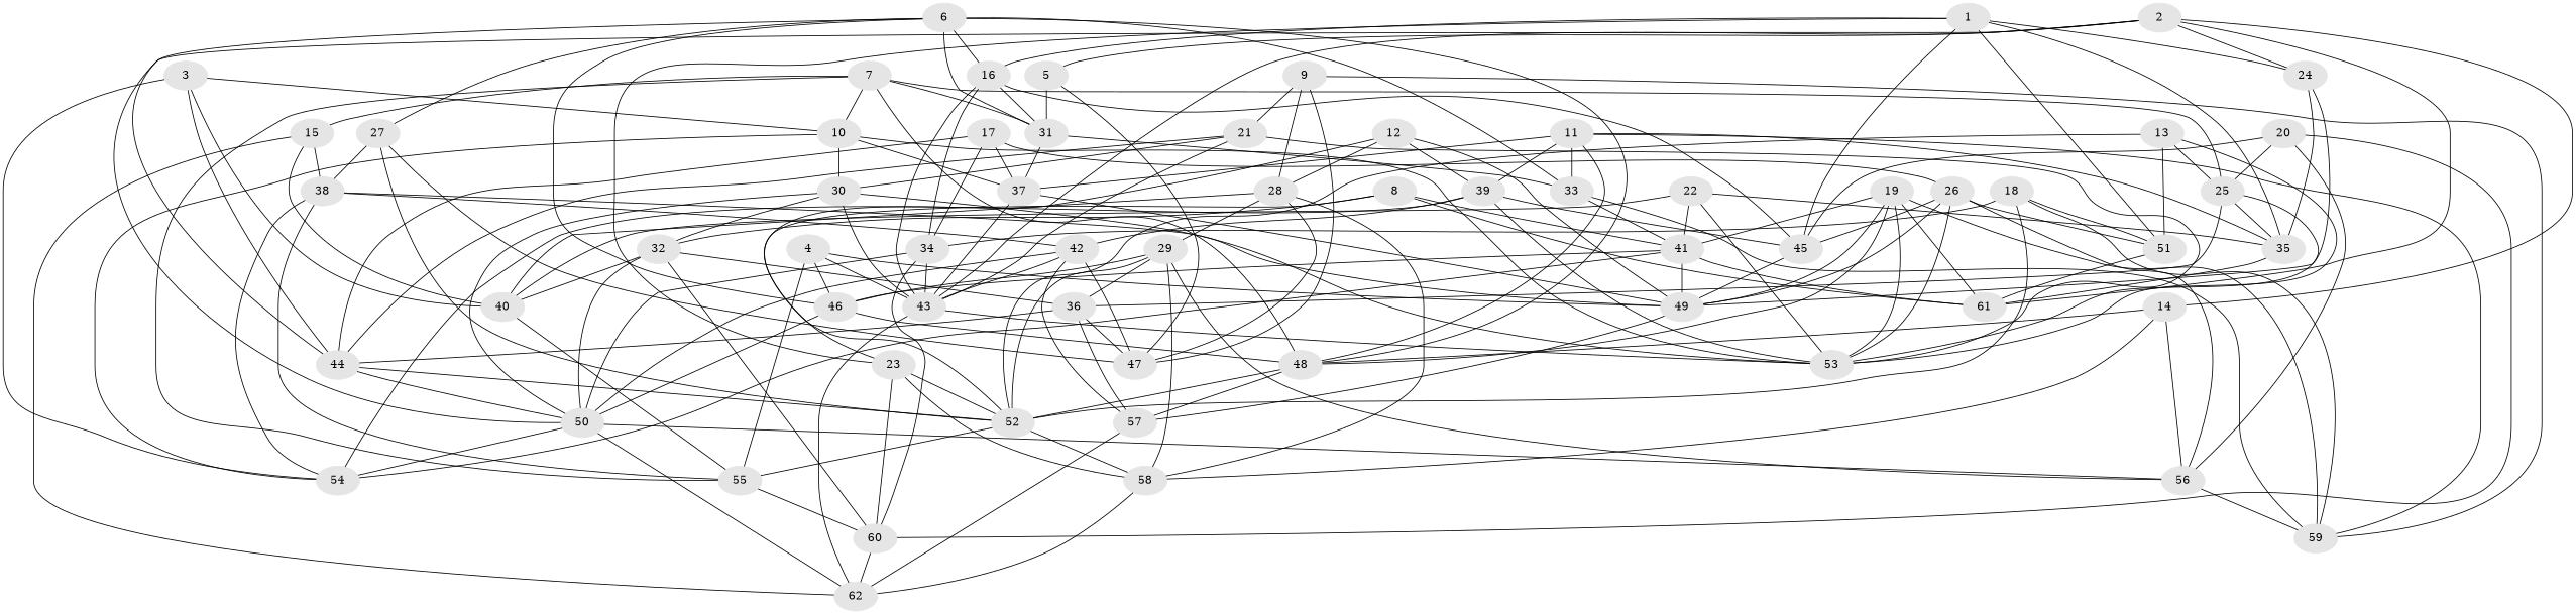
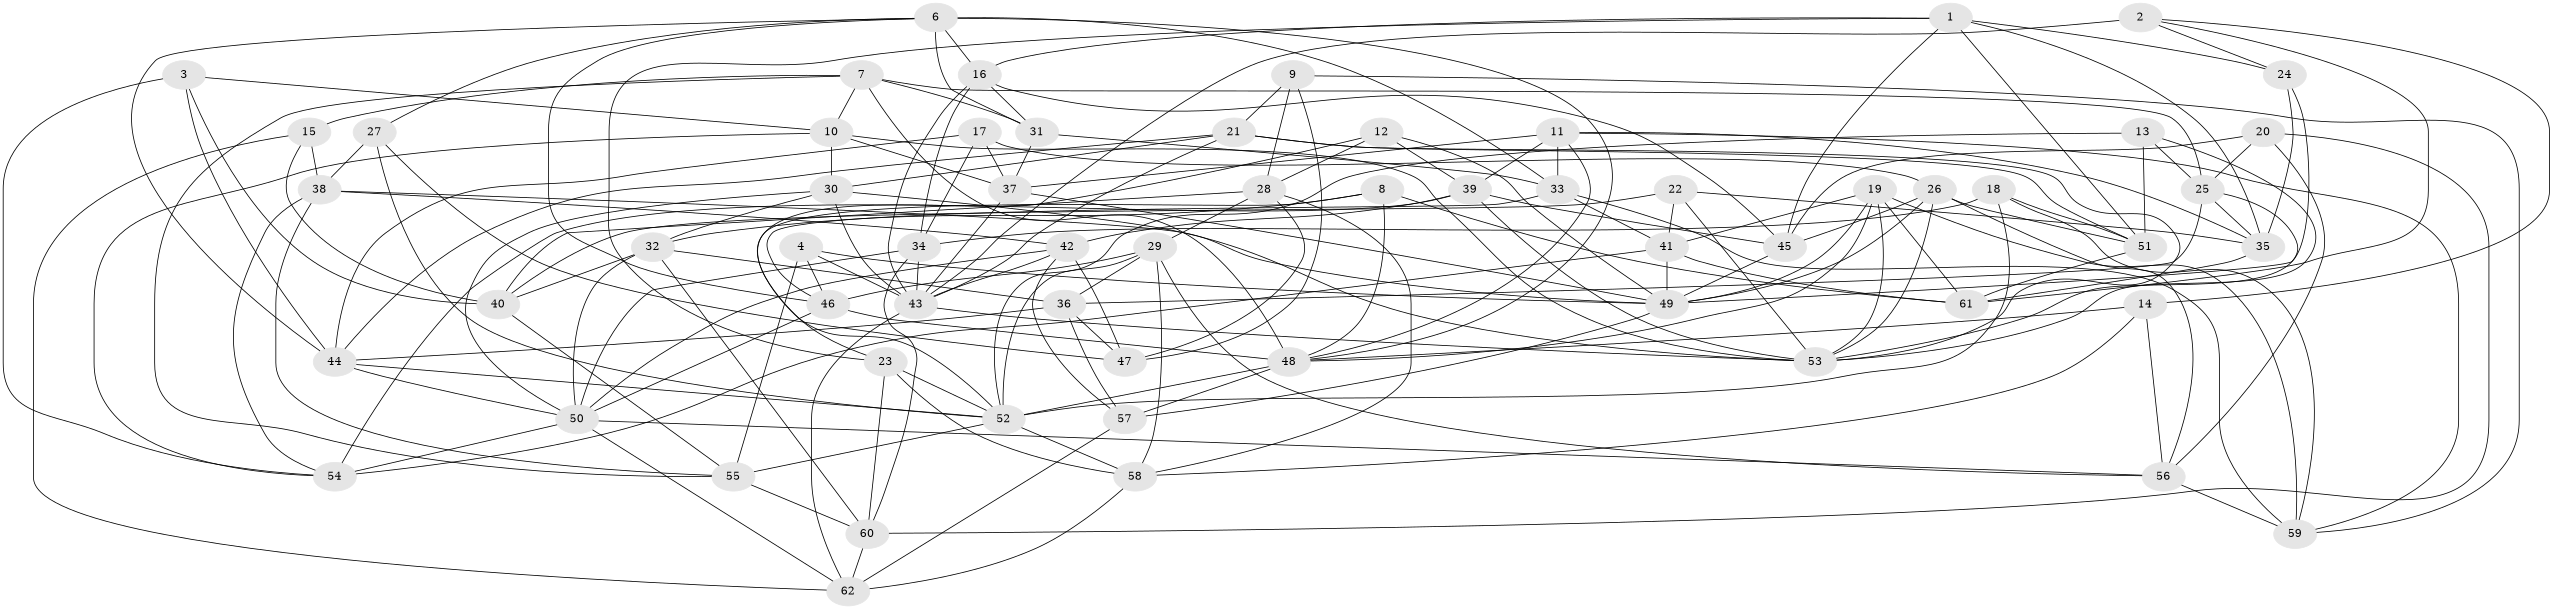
  graph {
    node [color=gray90 style=filled]
    edge [weight=1.0]
    1
    16
    23
    24
    35
    45
    51
    43
    31
    34
    52
    58
    60
    49
    61
    2
-   5
    14
    50
    47
    48
    56
    53
    62
    54
    3
    10
    40
    44
    30
    37
    55
    4
    46
    57
    33
    6
    27
    38
    59
    41
    7
    15
    25
    36
    8
    32
    17
    26
    9
    21
    28
    29
    11
    39
    42
    12
    13
    18
    19
    20
    22
    1 -- 16
    1 -- 23
    1 -- 24
    1 -- 35
    1 -- 45
    1 -- 51
    16 -- 45
    16 -- 43
    16 -- 31
    16 -- 34
    23 -- 52
    23 -- 58
    23 -- 60
    24 -- 35
    24 -- 49
    35 -- 61
    45 -- 49
    51 -- 61
    43 -- 53
    43 -- 62
    31 -- 37
    31 -- 33
    34 -- 43
    34 -- 60
    34 -- 50
    52 -- 58
    52 -- 55
    58 -- 62
    60 -- 62
    49 -- 57
    2 -- 24
    2 -- 43
    2 -- 61
-   2 -- 5
    2 -- 14
-   2 -- 50
-   5 -- 31
-   5 -- 47
    14 -- 58
    14 -- 48
    14 -- 56
    50 -- 56
    50 -- 62
    50 -- 54
    48 -- 52
    48 -- 57 [weight=2.0]
    56 -- 59
    3 -- 54
    3 -- 10
    3 -- 40
    3 -- 44
    10 -- 53
    10 -- 54
    10 -- 30
    10 -- 37
    40 -- 55
    44 -- 52
    44 -- 50
    30 -- 43
    30 -- 50
    30 -- 53
    30 -- 32
    37 -- 43
    37 -- 49
    55 -- 60
    4 -- 43
    4 -- 49
    4 -- 55
    4 -- 46
    46 -- 50
    46 -- 48
    57 -- 62
-   41 -- 46
+   33 -- 46
    33 -- 59
    33 -- 41
    6 -- 16
    6 -- 31
    6 -- 48
    6 -- 44
    6 -- 46
    6 -- 33
    6 -- 27
    27 -- 52
    27 -- 47
    27 -- 38
    38 -- 49
    38 -- 54
    38 -- 55
    38 -- 42
    41 -- 49
    41 -- 61
    41 -- 54
    7 -- 31
    7 -- 48
    7 -- 10
    7 -- 55
    7 -- 15
    7 -- 25
    15 -- 62
    15 -- 40
    15 -- 38
    25 -- 35
    25 -- 53
    25 -- 36
    36 -- 47
    36 -- 44
    36 -- 57
    8 -- 23
    8 -- 61
-   8 -- 41
+   8 -- 48
    8 -- 32
    32 -- 60
    32 -- 50
    32 -- 40
    32 -- 36
    17 -- 34
    17 -- 44 [weight=2.0]
    17 -- 37
    17 -- 26
    26 -- 45
    26 -- 51
    26 -- 49
    26 -- 56
    26 -- 53
    9 -- 47
    9 -- 59
    9 -- 21
    9 -- 28
+   21 -- 51
    21 -- 43
    21 -- 53
    21 -- 44
    21 -- 30
    28 -- 58
    28 -- 47
    28 -- 40
    28 -- 29
    29 -- 52
    29 -- 58
    29 -- 56
    29 -- 46
    29 -- 36
    11 -- 35
    11 -- 48
    11 -- 37
    11 -- 33
    11 -- 59
    11 -- 39
    39 -- 45
    39 -- 53
    39 -- 54
    39 -- 42
    42 -- 43
    42 -- 50
    42 -- 47
    42 -- 57
    12 -- 52
    12 -- 49
    12 -- 28
    12 -- 39
    13 -- 51
    13 -- 52
    13 -- 53
    13 -- 25
    18 -- 51
    18 -- 34
    18 -- 52
    18 -- 59
    19 -- 49
    19 -- 61
    19 -- 48
    19 -- 53
    19 -- 59
    19 -- 41
    20 -- 45
    20 -- 60
    20 -- 56
    20 -- 25
    22 -- 35
    22 -- 53
    22 -- 40
    22 -- 41
  }
